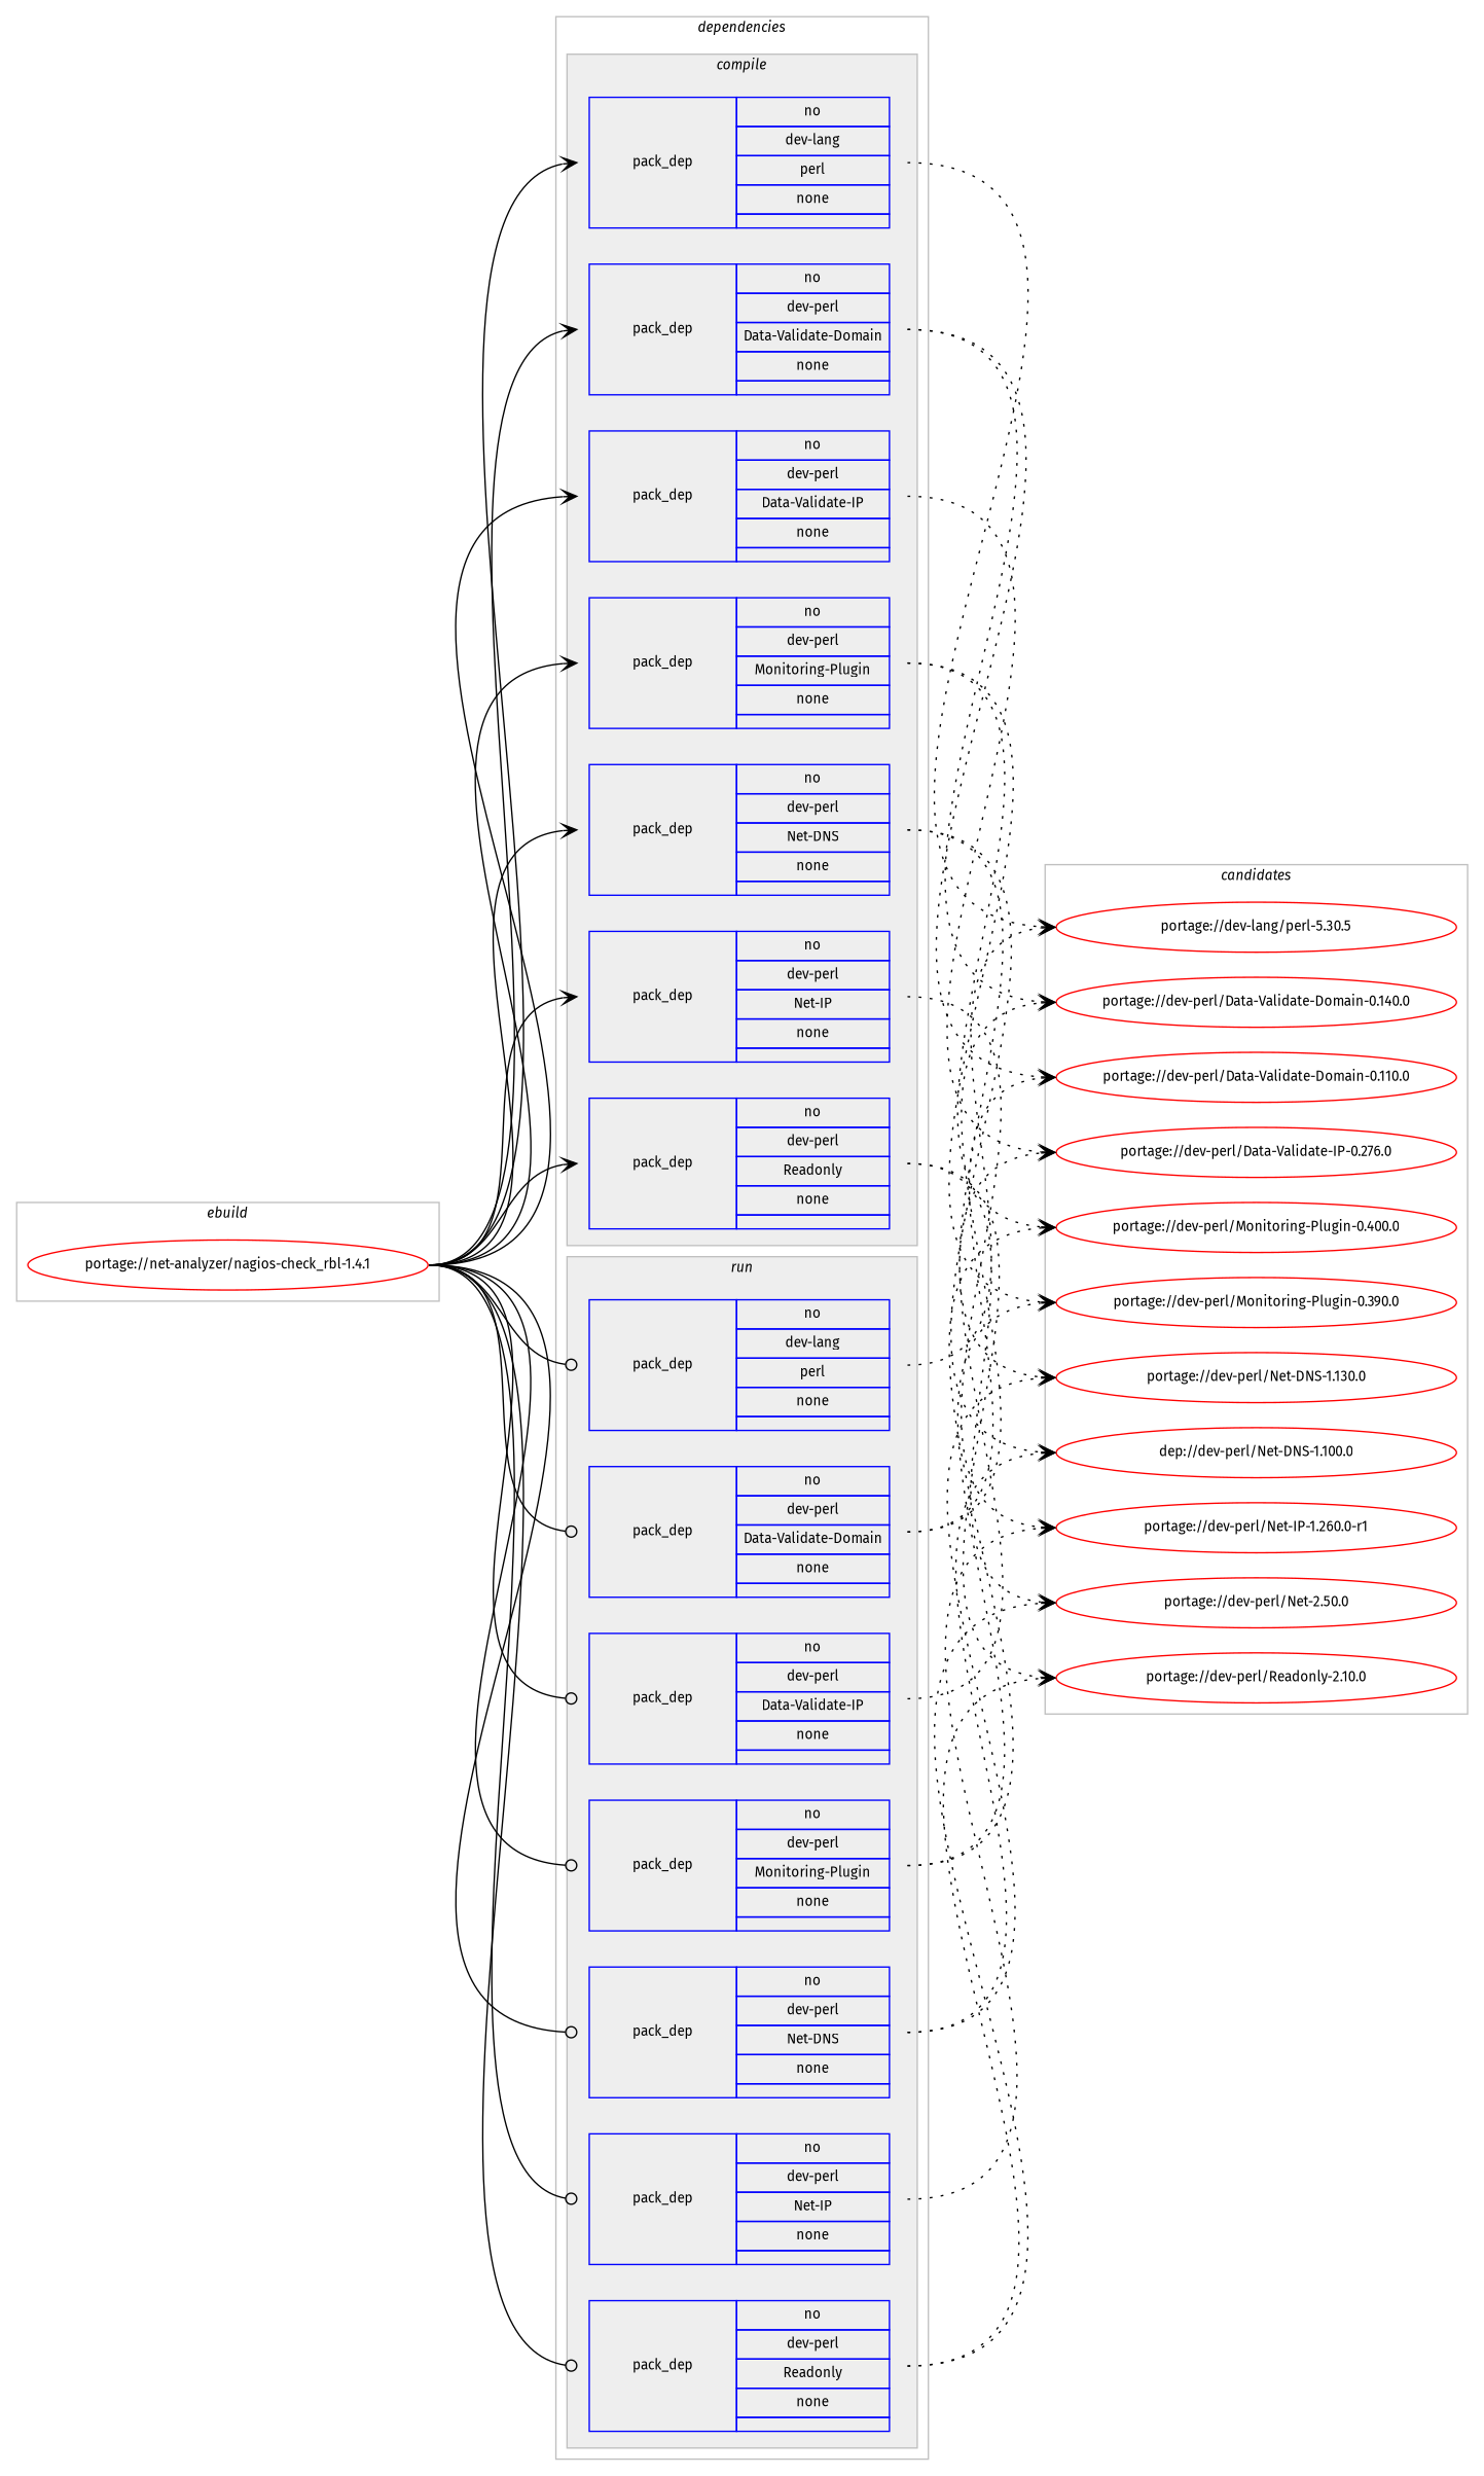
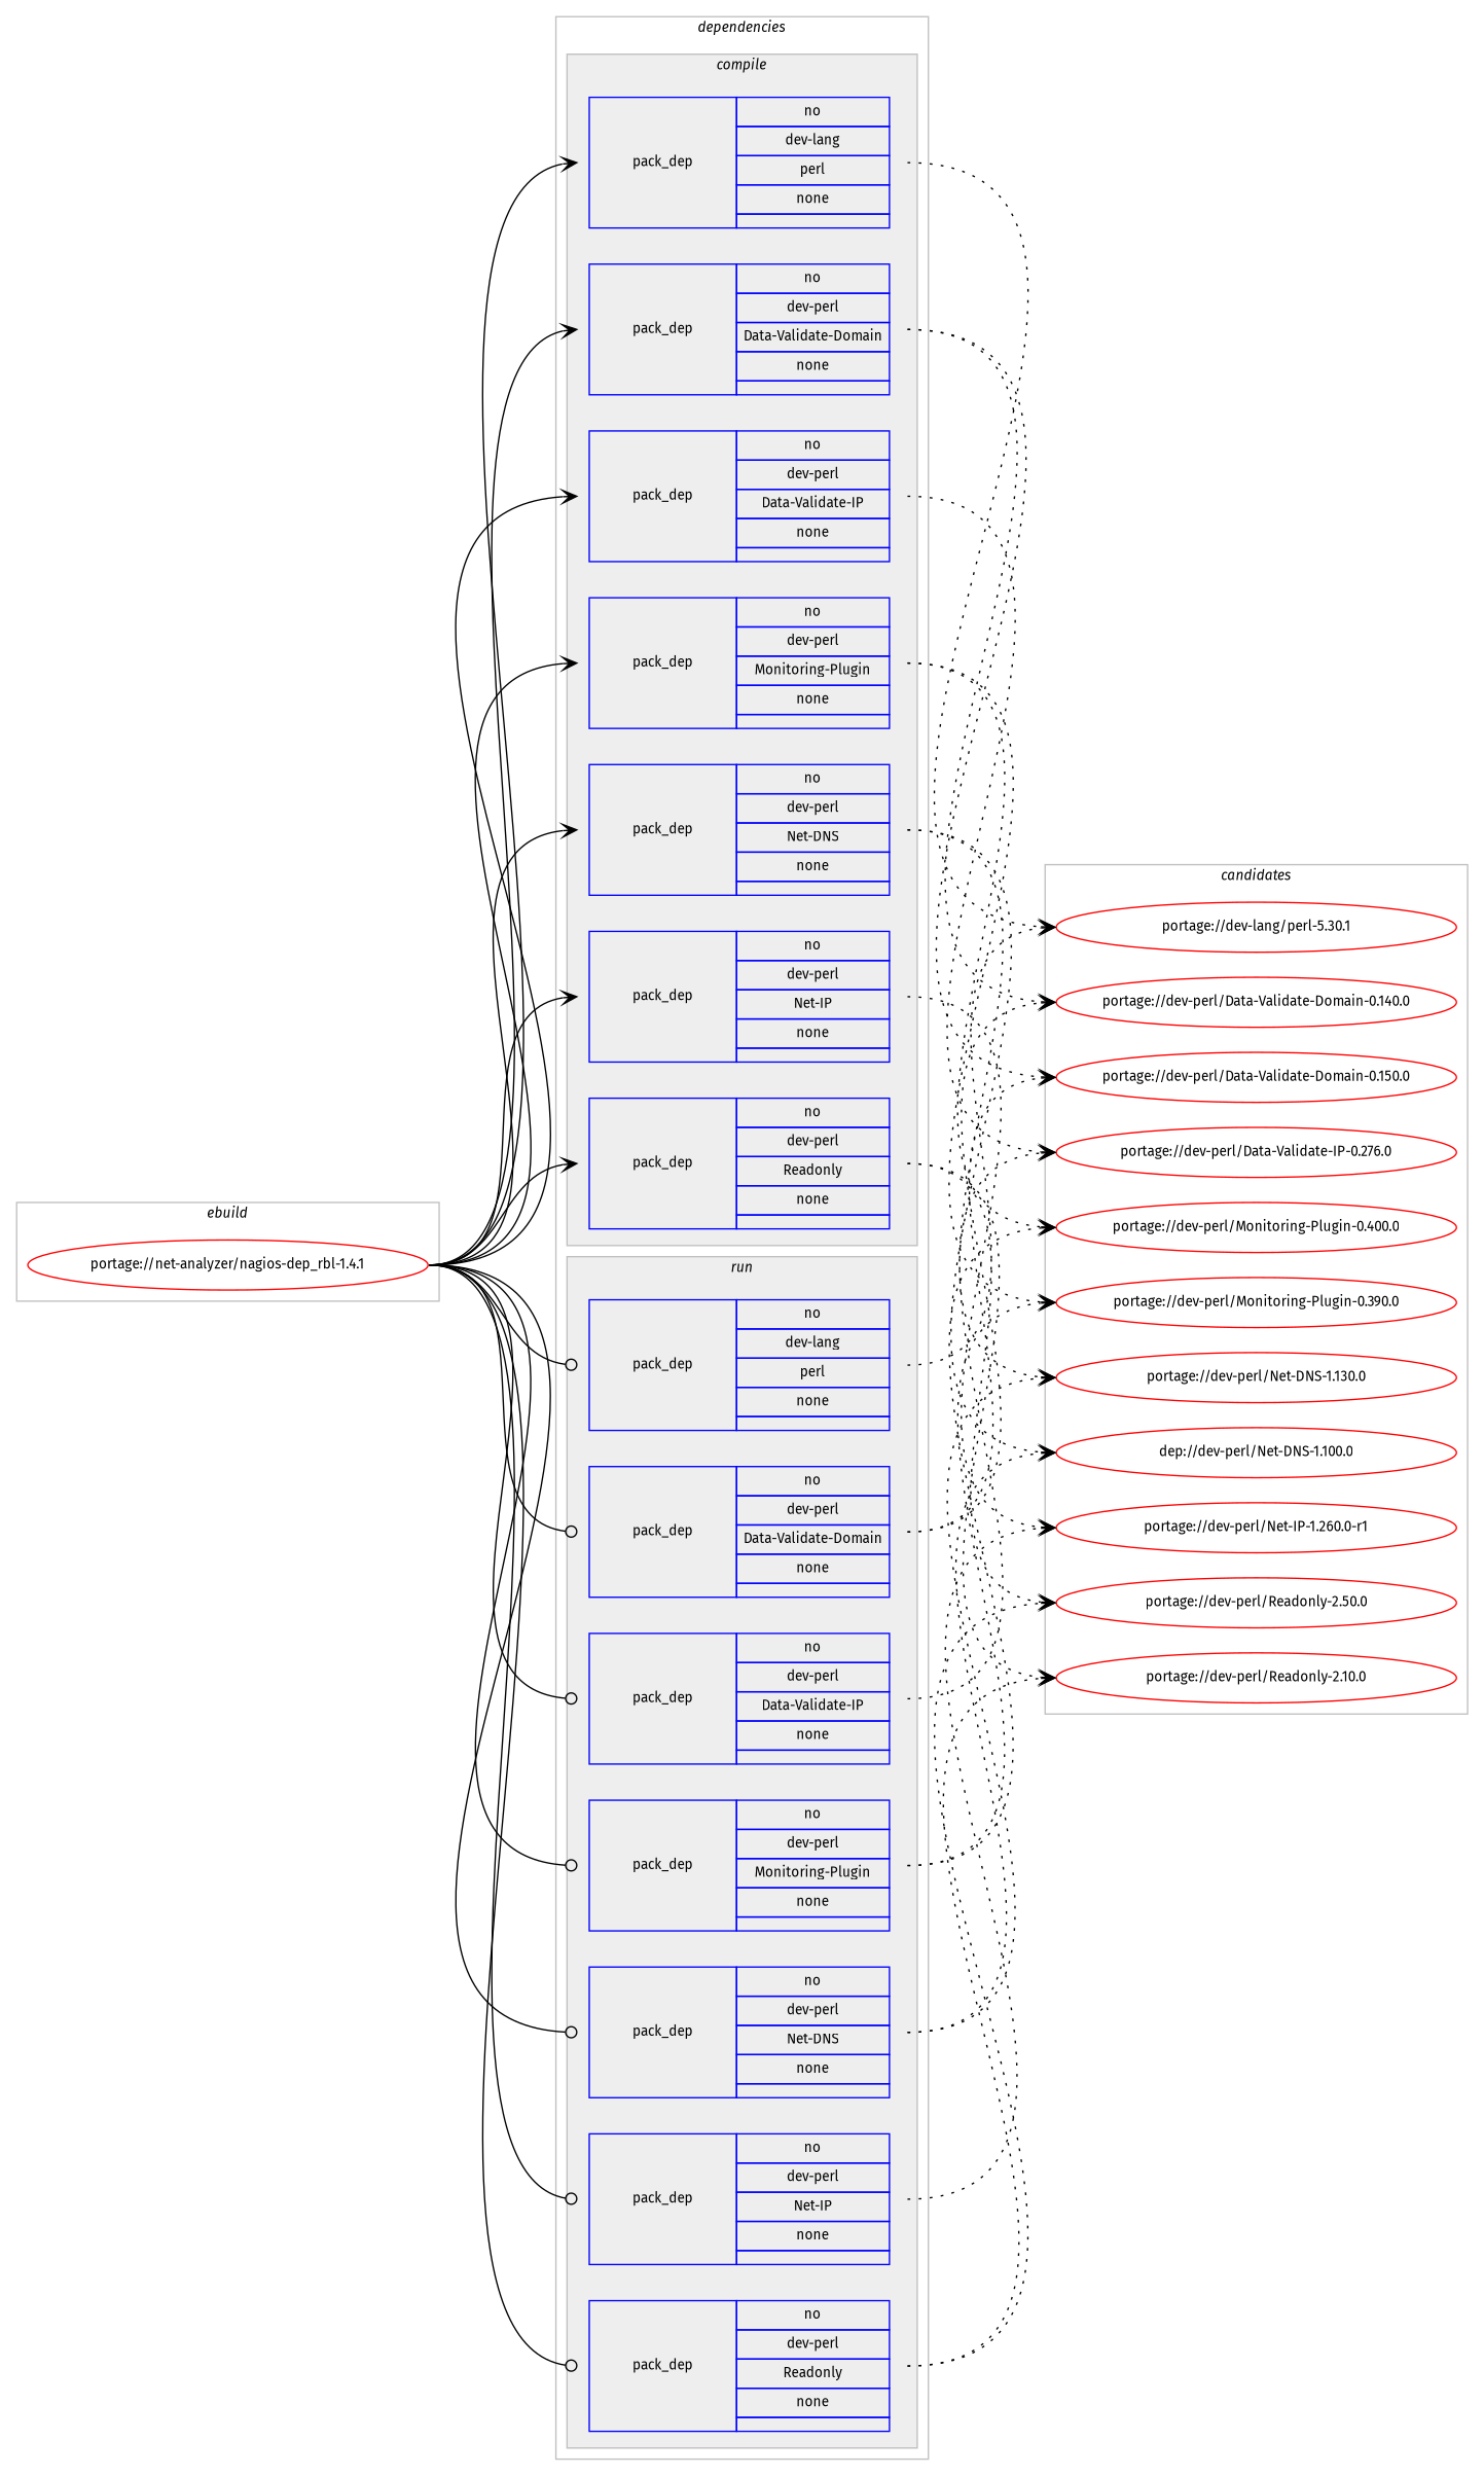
  digraph {
    compound=true
    concentrate=true
    fontname="Fira Sans"
    fontsize=10
    newrank=true
    rankdir=LR
    ranksep=1.5
    node [color=blue fontname="Fira Sans" fontsize=10 shape=none]
    edge [arrowhead=vee fontname="Fira Sans" headport=w style=dotted tailport=e weight=100]
-   n1 [color=red label="portage://net-analyzer/nagios-check_rbl-1.4.1" width=4 shape=""]
+   n1 [color=red label="portage://net-analyzer/nagios-dep_rbl-1.4.1" width=4 shape=""]
    n2 [label=<<TABLE BORDER="0" CELLBORDER="1" CELLSPACING="0" CELLPADDING="4" WIDTH="220"><TR><TD ROWSPAN="6" CELLPADDING="30">pack_dep</TD></TR><TR><TD WIDTH="110">no</TD></TR><TR><TD>dev-lang</TD></TR><TR><TD>perl</TD></TR><TR><TD>none</TD></TR><TR><TD></TD></TR></TABLE>>]
    n3 [label=<<TABLE BORDER="0" CELLBORDER="1" CELLSPACING="0" CELLPADDING="4" WIDTH="220"><TR><TD ROWSPAN="6" CELLPADDING="30">pack_dep</TD></TR><TR><TD WIDTH="110">no</TD></TR><TR><TD>dev-perl</TD></TR><TR><TD>Data-Validate-Domain</TD></TR><TR><TD>none</TD></TR><TR><TD></TD></TR></TABLE>>]
    n4 [label=<<TABLE BORDER="0" CELLBORDER="1" CELLSPACING="0" CELLPADDING="4" WIDTH="220"><TR><TD ROWSPAN="6" CELLPADDING="30">pack_dep</TD></TR><TR><TD WIDTH="110">no</TD></TR><TR><TD>dev-perl</TD></TR><TR><TD>Data-Validate-IP</TD></TR><TR><TD>none</TD></TR><TR><TD></TD></TR></TABLE>>]
    n5 [label=<<TABLE BORDER="0" CELLBORDER="1" CELLSPACING="0" CELLPADDING="4" WIDTH="220"><TR><TD ROWSPAN="6" CELLPADDING="30">pack_dep</TD></TR><TR><TD WIDTH="110">no</TD></TR><TR><TD>dev-perl</TD></TR><TR><TD>Monitoring-Plugin</TD></TR><TR><TD>none</TD></TR><TR><TD></TD></TR></TABLE>>]
    n6 [label=<<TABLE BORDER="0" CELLBORDER="1" CELLSPACING="0" CELLPADDING="4" WIDTH="220"><TR><TD ROWSPAN="6" CELLPADDING="30">pack_dep</TD></TR><TR><TD WIDTH="110">no</TD></TR><TR><TD>dev-perl</TD></TR><TR><TD>Net-DNS</TD></TR><TR><TD>none</TD></TR><TR><TD></TD></TR></TABLE>>]
    n7 [label=<<TABLE BORDER="0" CELLBORDER="1" CELLSPACING="0" CELLPADDING="4" WIDTH="220"><TR><TD ROWSPAN="6" CELLPADDING="30">pack_dep</TD></TR><TR><TD WIDTH="110">no</TD></TR><TR><TD>dev-perl</TD></TR><TR><TD>Net-IP</TD></TR><TR><TD>none</TD></TR><TR><TD></TD></TR></TABLE>>]
    n8 [label=<<TABLE BORDER="0" CELLBORDER="1" CELLSPACING="0" CELLPADDING="4" WIDTH="220"><TR><TD ROWSPAN="6" CELLPADDING="30">pack_dep</TD></TR><TR><TD WIDTH="110">no</TD></TR><TR><TD>dev-perl</TD></TR><TR><TD>Readonly</TD></TR><TR><TD>none</TD></TR><TR><TD></TD></TR></TABLE>>]
    n9 [label=<<TABLE BORDER="0" CELLBORDER="1" CELLSPACING="0" CELLPADDING="4" WIDTH="220"><TR><TD ROWSPAN="6" CELLPADDING="30">pack_dep</TD></TR><TR><TD WIDTH="110">no</TD></TR><TR><TD>dev-lang</TD></TR><TR><TD>perl</TD></TR><TR><TD>none</TD></TR><TR><TD></TD></TR></TABLE>>]
    n10 [label=<<TABLE BORDER="0" CELLBORDER="1" CELLSPACING="0" CELLPADDING="4" WIDTH="220"><TR><TD ROWSPAN="6" CELLPADDING="30">pack_dep</TD></TR><TR><TD WIDTH="110">no</TD></TR><TR><TD>dev-perl</TD></TR><TR><TD>Data-Validate-Domain</TD></TR><TR><TD>none</TD></TR><TR><TD></TD></TR></TABLE>>]
    n11 [label=<<TABLE BORDER="0" CELLBORDER="1" CELLSPACING="0" CELLPADDING="4" WIDTH="220"><TR><TD ROWSPAN="6" CELLPADDING="30">pack_dep</TD></TR><TR><TD WIDTH="110">no</TD></TR><TR><TD>dev-perl</TD></TR><TR><TD>Data-Validate-IP</TD></TR><TR><TD>none</TD></TR><TR><TD></TD></TR></TABLE>>]
    n12 [label=<<TABLE BORDER="0" CELLBORDER="1" CELLSPACING="0" CELLPADDING="4" WIDTH="220"><TR><TD ROWSPAN="6" CELLPADDING="30">pack_dep</TD></TR><TR><TD WIDTH="110">no</TD></TR><TR><TD>dev-perl</TD></TR><TR><TD>Monitoring-Plugin</TD></TR><TR><TD>none</TD></TR><TR><TD></TD></TR></TABLE>>]
    n13 [label=<<TABLE BORDER="0" CELLBORDER="1" CELLSPACING="0" CELLPADDING="4" WIDTH="220"><TR><TD ROWSPAN="6" CELLPADDING="30">pack_dep</TD></TR><TR><TD WIDTH="110">no</TD></TR><TR><TD>dev-perl</TD></TR><TR><TD>Net-DNS</TD></TR><TR><TD>none</TD></TR><TR><TD></TD></TR></TABLE>>]
    n14 [label=<<TABLE BORDER="0" CELLBORDER="1" CELLSPACING="0" CELLPADDING="4" WIDTH="220"><TR><TD ROWSPAN="6" CELLPADDING="30">pack_dep</TD></TR><TR><TD WIDTH="110">no</TD></TR><TR><TD>dev-perl</TD></TR><TR><TD>Net-IP</TD></TR><TR><TD>none</TD></TR><TR><TD></TD></TR></TABLE>>]
    n15 [label=<<TABLE BORDER="0" CELLBORDER="1" CELLSPACING="0" CELLPADDING="4" WIDTH="220"><TR><TD ROWSPAN="6" CELLPADDING="30">pack_dep</TD></TR><TR><TD WIDTH="110">no</TD></TR><TR><TD>dev-perl</TD></TR><TR><TD>Readonly</TD></TR><TR><TD>none</TD></TR><TR><TD></TD></TR></TABLE>>]
-   n16 [color=red label="portage://dev-lang/perl-5.30.5" width=4 shape=""]
+   n16 [color=red label="portage://dev-lang/perl-5.30.1" width=4 shape=""]
    n17 [color=red label="portage://dev-perl/Data-Validate-Domain-0.140.0" width=4 shape=""]
-   n18 [color=red label="portage://dev-perl/Data-Validate-Domain-0.110.0" width=4 shape=""]
+   n18 [color=red label="portage://dev-perl/Data-Validate-Domain-0.150.0" width=4 shape=""]
    n19 [color=red label="portage://dev-perl/Data-Validate-IP-0.276.0" width=4 shape=""]
    n20 [color=red label="portage://dev-perl/Monitoring-Plugin-0.400.0" width=4 shape=""]
    n21 [color=red label="portage://dev-perl/Monitoring-Plugin-0.390.0" width=4 shape=""]
    n22 [color=red label="portage://dev-perl/Net-DNS-1.130.0" width=4 shape=""]
    n23 [color=red label="dep://dev-perl/Net-DNS-1.100.0" width=4 shape=""]
    n24 [color=red label="portage://dev-perl/Net-IP-1.260.0-r1" width=4 shape=""]
-   n25 [color=red label="portage://dev-perl/Net-2.50.0" width=4 shape=""]
+   n25 [color=red label="portage://dev-perl/Readonly-2.50.0" width=4 shape=""]
    n26 [color=red label="portage://dev-perl/Readonly-2.10.0" width=4 shape=""]
    subgraph cluster_1 {
      color=gray
      label=<<i>ebuild</i>>
      rank=same
      n1
    }
    subgraph cluster_2 {
      color=gray
      label=<<i>dependencies</i>>
      subgraph cluster_3 {
        color=gray
        fillcolor="#eeeeee"
        label=<<i>compile</i>>
        style=filled
        subgraph sub_4 {
          color=gray
          fillcolor="#eeeeee"
          label=<<i>compile</i>>
          style=filled
          n2
        }
        subgraph sub_5 {
          color=gray
          fillcolor="#eeeeee"
          label=<<i>compile</i>>
          style=filled
          n3
        }
        subgraph sub_6 {
          color=gray
          fillcolor="#eeeeee"
          label=<<i>compile</i>>
          style=filled
          n4
        }
        subgraph sub_7 {
          color=gray
          fillcolor="#eeeeee"
          label=<<i>compile</i>>
          style=filled
          n5
        }
        subgraph sub_8 {
          color=gray
          fillcolor="#eeeeee"
          label=<<i>compile</i>>
          style=filled
          n6
        }
        subgraph sub_9 {
          color=gray
          fillcolor="#eeeeee"
          label=<<i>compile</i>>
          style=filled
          n7
        }
        subgraph sub_10 {
          color=gray
          fillcolor="#eeeeee"
          label=<<i>compile</i>>
          style=filled
          n8
        }
      }
      subgraph cluster_11 {
        color=gray
        fillcolor="#eeeeee"
        label=<<i>compile and run</i>>
        style=filled
      }
      subgraph cluster_12 {
        color=gray
        fillcolor="#eeeeee"
        label=<<i>run</i>>
        style=filled
        subgraph sub_13 {
          color=gray
          fillcolor="#eeeeee"
          label=<<i>run</i>>
          style=filled
          n9
        }
        subgraph sub_14 {
          color=gray
          fillcolor="#eeeeee"
          label=<<i>run</i>>
          style=filled
          n10
        }
        subgraph sub_15 {
          color=gray
          fillcolor="#eeeeee"
          label=<<i>run</i>>
          style=filled
          n11
        }
        subgraph sub_16 {
          color=gray
          fillcolor="#eeeeee"
          label=<<i>run</i>>
          style=filled
          n12
        }
        subgraph sub_17 {
          color=gray
          fillcolor="#eeeeee"
          label=<<i>run</i>>
          style=filled
          n13
        }
        subgraph sub_18 {
          color=gray
          fillcolor="#eeeeee"
          label=<<i>run</i>>
          style=filled
          n14
        }
        subgraph sub_19 {
          color=gray
          fillcolor="#eeeeee"
          label=<<i>run</i>>
          style=filled
          n15
        }
      }
    }
    subgraph cluster_20 {
      color=gray
      label=<<i>candidates</i>>
      rank=same
      subgraph sub_21 {
        color=black
        label=<<i>candidates</i>>
        nodesep=1
        rank=same
        n16
      }
      subgraph sub_22 {
        color=black
        label=<<i>candidates</i>>
        nodesep=1
        rank=same
        n17
        n18
      }
      subgraph sub_23 {
        color=black
        label=<<i>candidates</i>>
        nodesep=1
        rank=same
        n19
      }
      subgraph sub_24 {
        color=black
        label=<<i>candidates</i>>
        nodesep=1
        rank=same
        n20
        n21
      }
      subgraph sub_25 {
        color=black
        label=<<i>candidates</i>>
        nodesep=1
        rank=same
        n22
        n23
      }
      subgraph sub_26 {
        color=black
        label=<<i>candidates</i>>
        nodesep=1
        rank=same
        n24
      }
      subgraph sub_27 {
        color=black
        label=<<i>candidates</i>>
        nodesep=1
        rank=same
        n25
        n26
      }
      subgraph sub_28 {
        color=black
        label=<<i>candidates</i>>
        nodesep=1
        rank=same
        n16
      }
      subgraph sub_29 {
        color=black
        label=<<i>candidates</i>>
        nodesep=1
        rank=same
        n17
        n18
      }
      subgraph sub_30 {
        color=black
        label=<<i>candidates</i>>
        nodesep=1
        rank=same
        n19
      }
      subgraph sub_31 {
        color=black
        label=<<i>candidates</i>>
        nodesep=1
        rank=same
        n20
        n21
      }
      subgraph sub_32 {
        color=black
        label=<<i>candidates</i>>
        nodesep=1
        rank=same
        n22
        n23
      }
      subgraph sub_33 {
        color=black
        label=<<i>candidates</i>>
        nodesep=1
        rank=same
        n24
      }
      subgraph sub_34 {
        color=black
        label=<<i>candidates</i>>
        nodesep=1
        rank=same
        n25
        n26
      }
    }
    n1 -> n2 [style=solid weight=20]
    n1 -> n3 [style=solid weight=20]
    n1 -> n4 [style=solid weight=20]
    n1 -> n5 [style=solid weight=20]
    n1 -> n6 [style=solid weight=20]
    n1 -> n7 [style=solid weight=20]
    n1 -> n8 [style=solid weight=20]
    n1 -> n9 [arrowhead=odot style=solid weight=20]
    n1 -> n10 [arrowhead=odot style=solid weight=20]
    n1 -> n11 [arrowhead=odot style=solid weight=20]
    n1 -> n12 [arrowhead=odot style=solid weight=20]
    n1 -> n13 [arrowhead=odot style=solid weight=20]
    n1 -> n14 [arrowhead=odot style=solid weight=20]
    n1 -> n15 [arrowhead=odot style=solid weight=20]
    n2 -> n16
    n3 -> n17
    n3 -> n18
    n4 -> n19
    n5 -> n20
    n5 -> n21
    n6 -> n22
    n6 -> n23
    n7 -> n24
    n8 -> n25
    n8 -> n26
    n9 -> n16
    n10 -> n17
    n10 -> n18
    n11 -> n19
    n12 -> n20
    n12 -> n21
    n13 -> n22
    n13 -> n23
    n14 -> n24
    n15 -> n25
    n15 -> n26
  }
